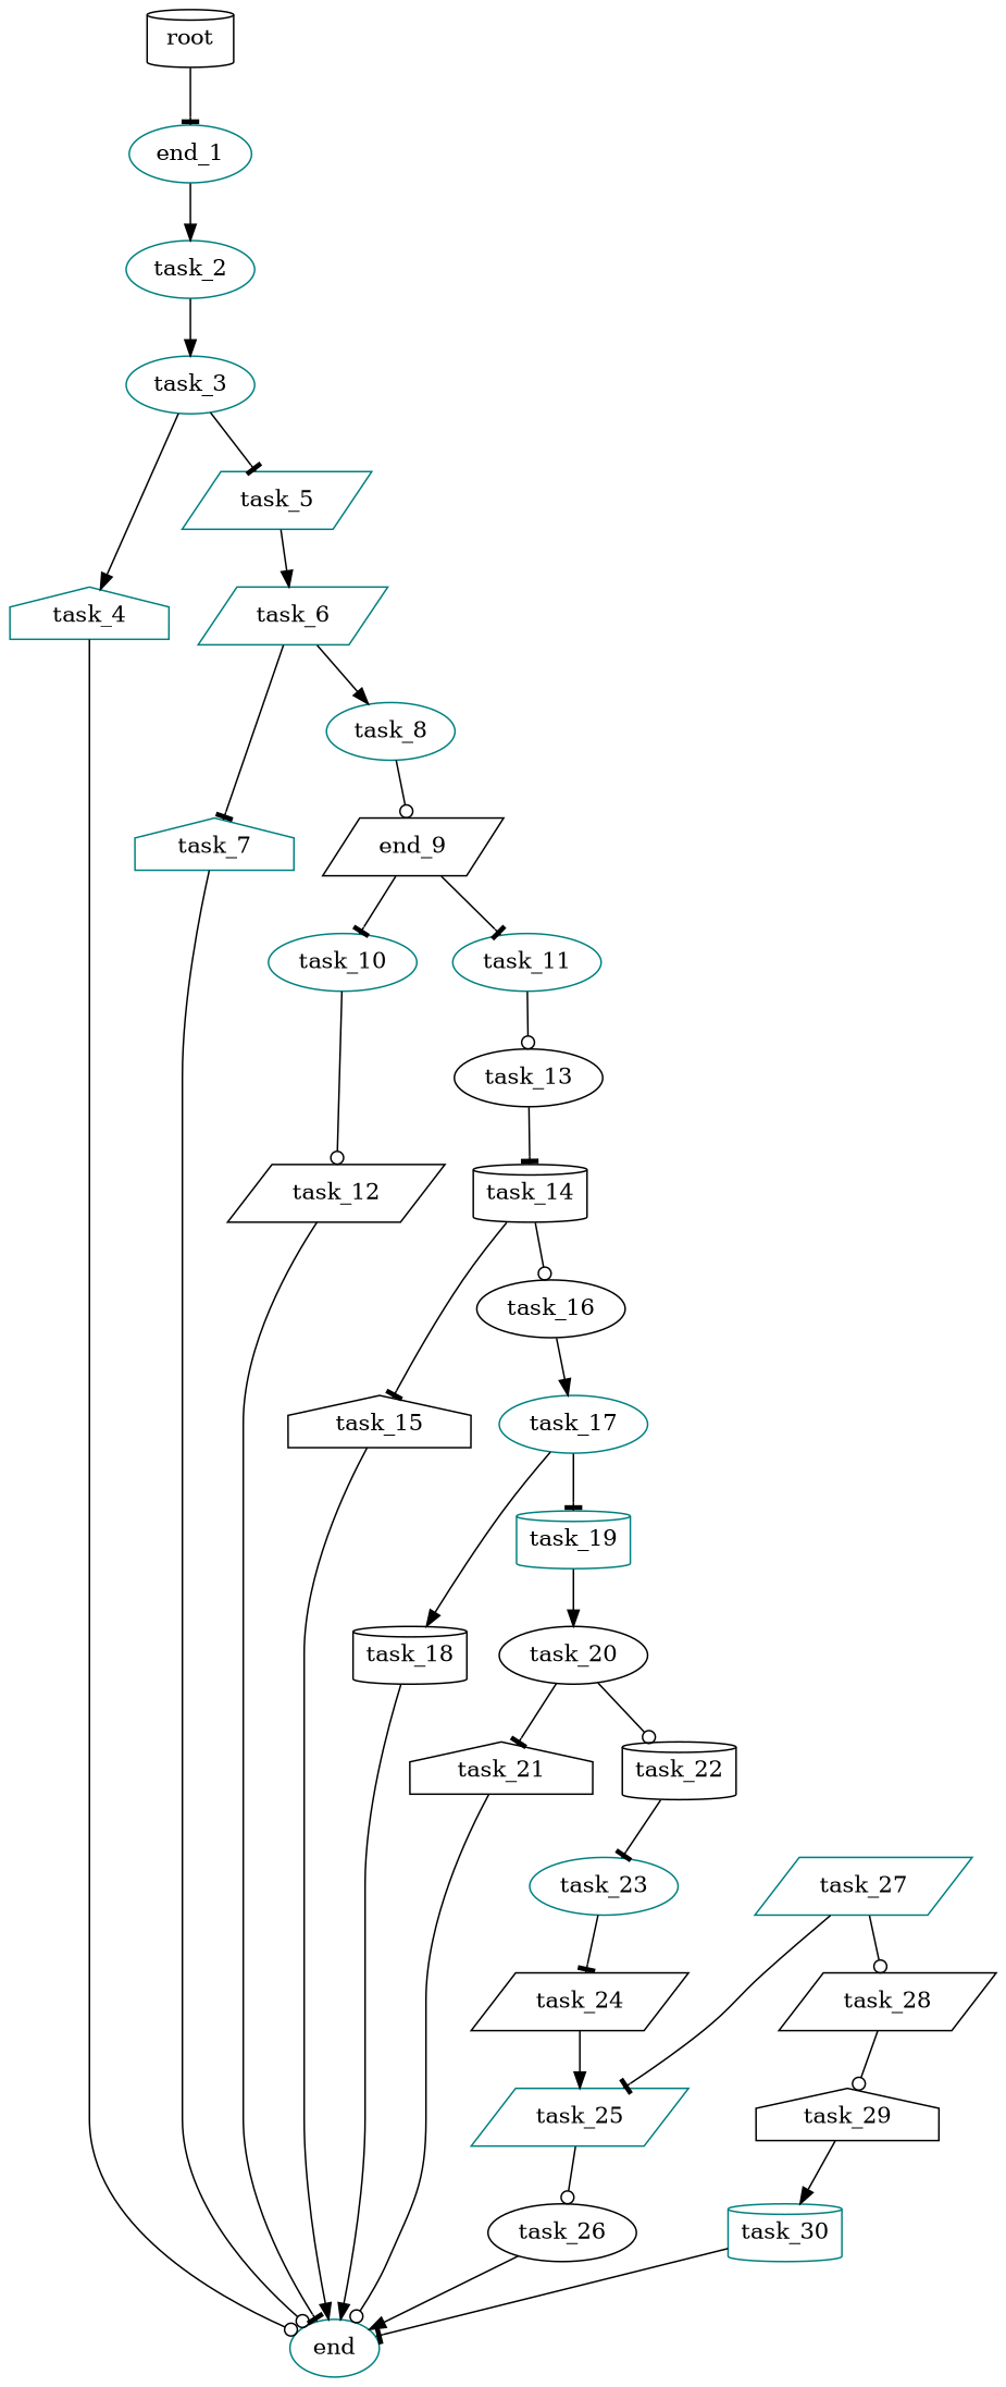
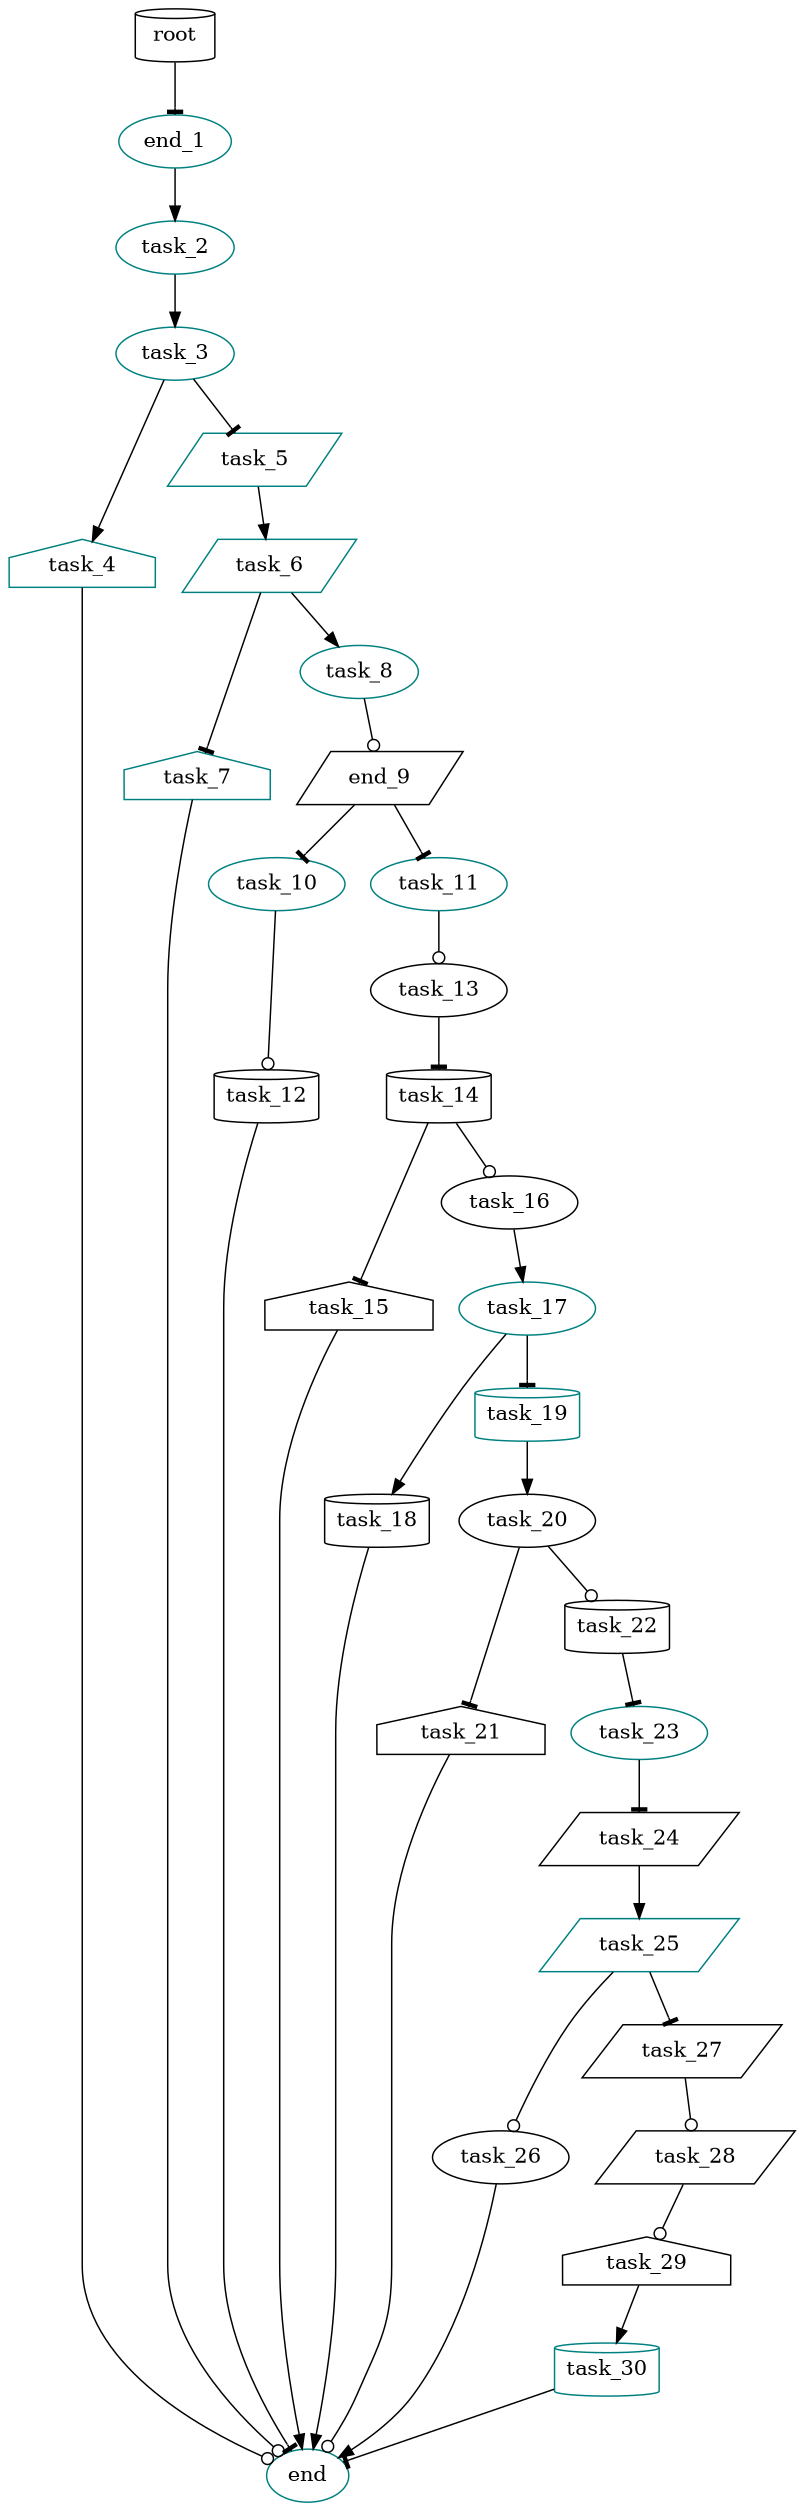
  digraph {
    node [color=black shape=ellipse]
    edge [arrowhead=tee]
    root [shape=cylinder]
    n2 [color=teal label=end_1]
    task_2 [color=teal]
    task_3 [color=teal]
    task_4 [color=teal shape=house]
    task_5 [color=teal shape=parallelogram]
    end [color=teal]
    task_6 [color=teal shape=parallelogram]
    task_7 [color=teal shape=house]
    task_8 [color=teal]
    n11 [label=end_9 shape=parallelogram]
    task_10 [color=teal]
    task_11 [color=teal]
-   task_12 [shape=parallelogram]
+   task_12 [shape=cylinder]
    task_13
    task_14 [shape=cylinder]
    task_15 [shape=house]
    task_16
    task_17 [color=teal]
    task_18 [shape=cylinder]
    task_19 [color=teal shape=cylinder]
    task_20
    task_21 [shape=house]
    task_22 [shape=cylinder]
    task_23 [color=teal]
    task_24 [shape=parallelogram]
    task_25 [color=teal shape=parallelogram]
    task_26
-   task_27 [color=teal shape=parallelogram]
+   task_27 [shape=parallelogram]
    task_28 [shape=parallelogram]
    task_29 [shape=house]
    task_30 [color=teal shape=cylinder]
    root -> n2
    n2 -> task_2 [arrowhead=normal]
    task_2 -> task_3 [arrowhead=normal]
    task_3 -> task_4 [arrowhead=normal]
    task_3 -> task_5
    task_4 -> end [arrowhead=odot]
    task_5 -> task_6 [arrowhead=normal]
    task_6 -> task_7
    task_6 -> task_8 [arrowhead=normal]
    task_7 -> end [arrowhead=odot]
    task_8 -> n11 [arrowhead=odot]
    n11 -> task_10
    n11 -> task_11
    task_10 -> task_12 [arrowhead=odot]
    task_11 -> task_13 [arrowhead=odot]
    task_12 -> end
    task_13 -> task_14
    task_14 -> task_15
    task_14 -> task_16 [arrowhead=odot]
    task_15 -> end [arrowhead=normal]
    task_16 -> task_17 [arrowhead=normal]
    task_17 -> task_18 [arrowhead=normal]
    task_17 -> task_19
    task_18 -> end [arrowhead=normal]
    task_19 -> task_20 [arrowhead=normal]
    task_20 -> task_21
    task_20 -> task_22 [arrowhead=odot]
    task_21 -> end [arrowhead=odot]
    task_22 -> task_23
    task_23 -> task_24
    task_24 -> task_25 [arrowhead=normal]
    task_25 -> task_26 [arrowhead=odot]
-   task_27 -> task_25
+   task_25 -> task_27
    task_26 -> end [arrowhead=normal]
    task_27 -> task_28 [arrowhead=odot]
    task_28 -> task_29 [arrowhead=odot]
    task_29 -> task_30 [arrowhead=normal]
    task_30 -> end
  }
